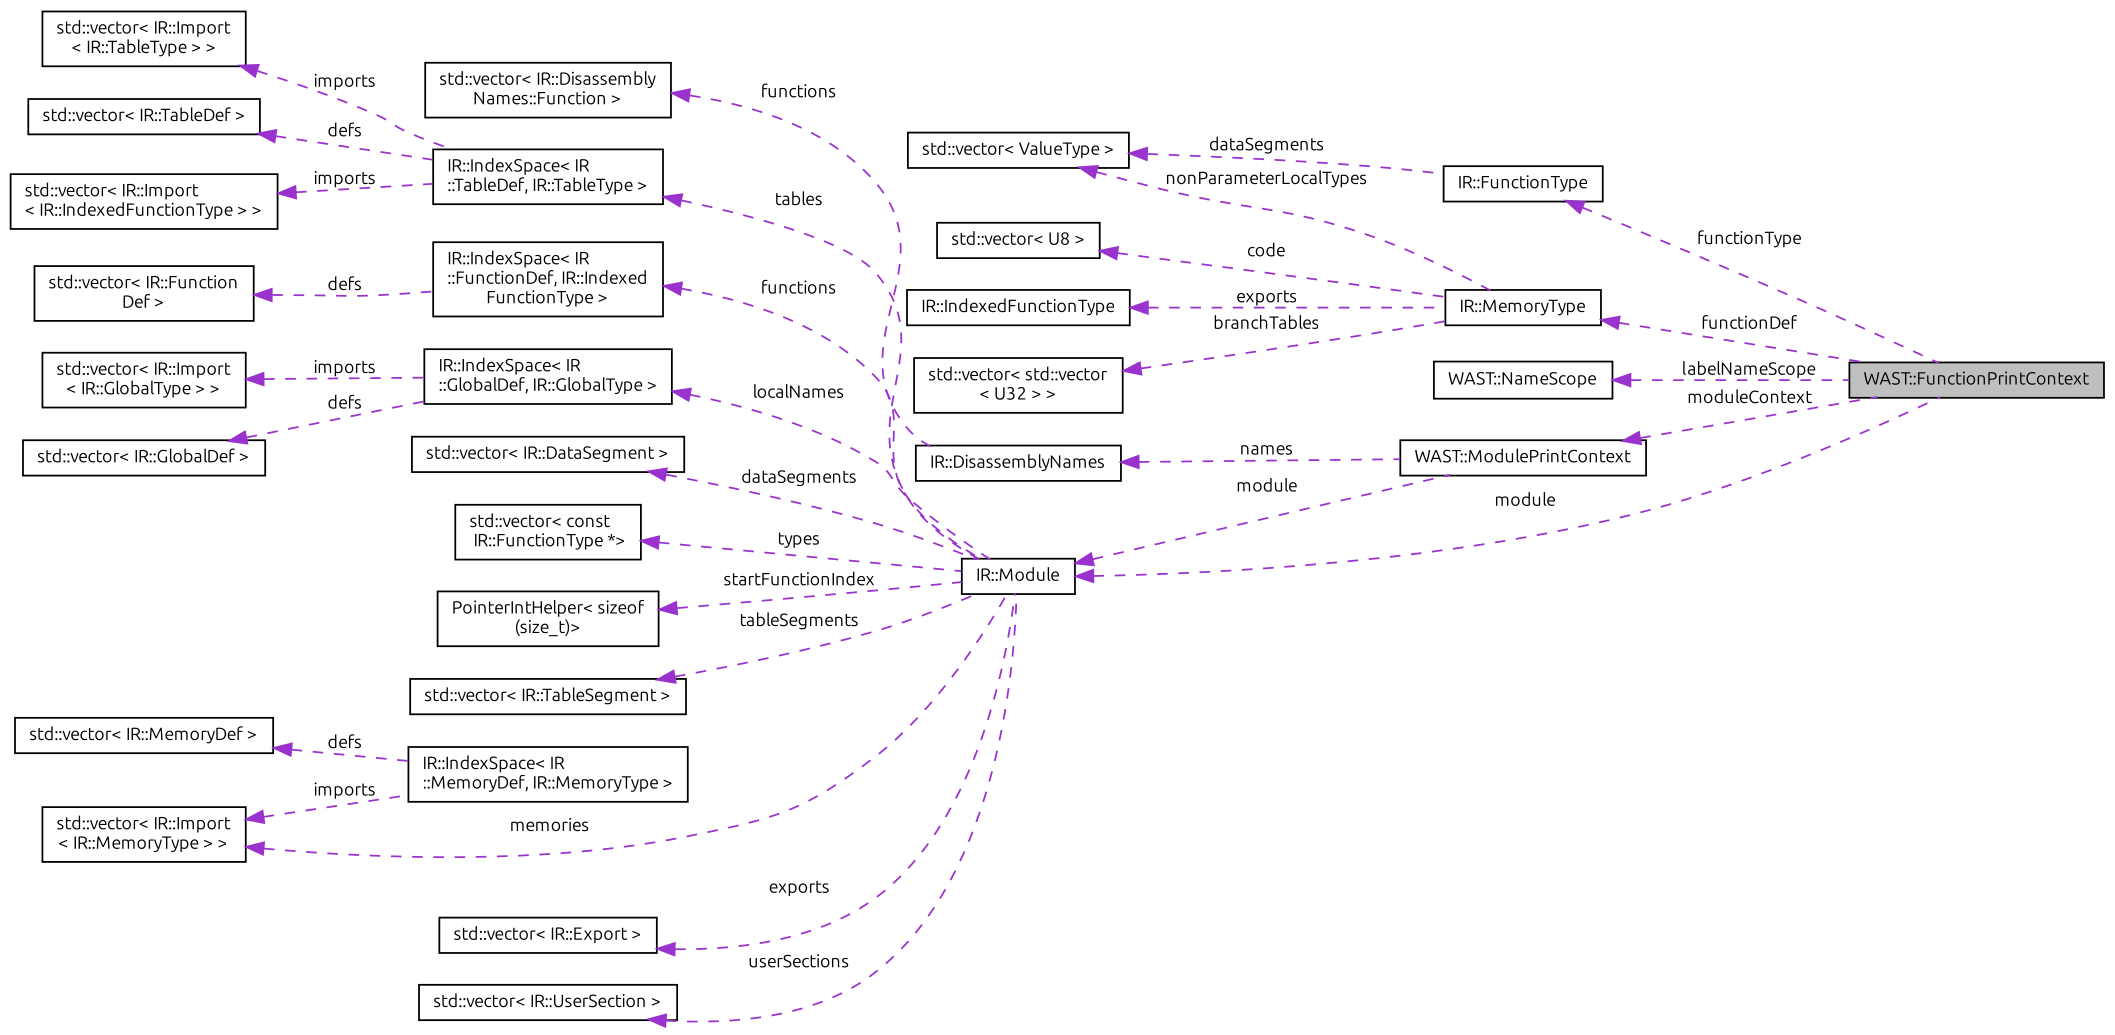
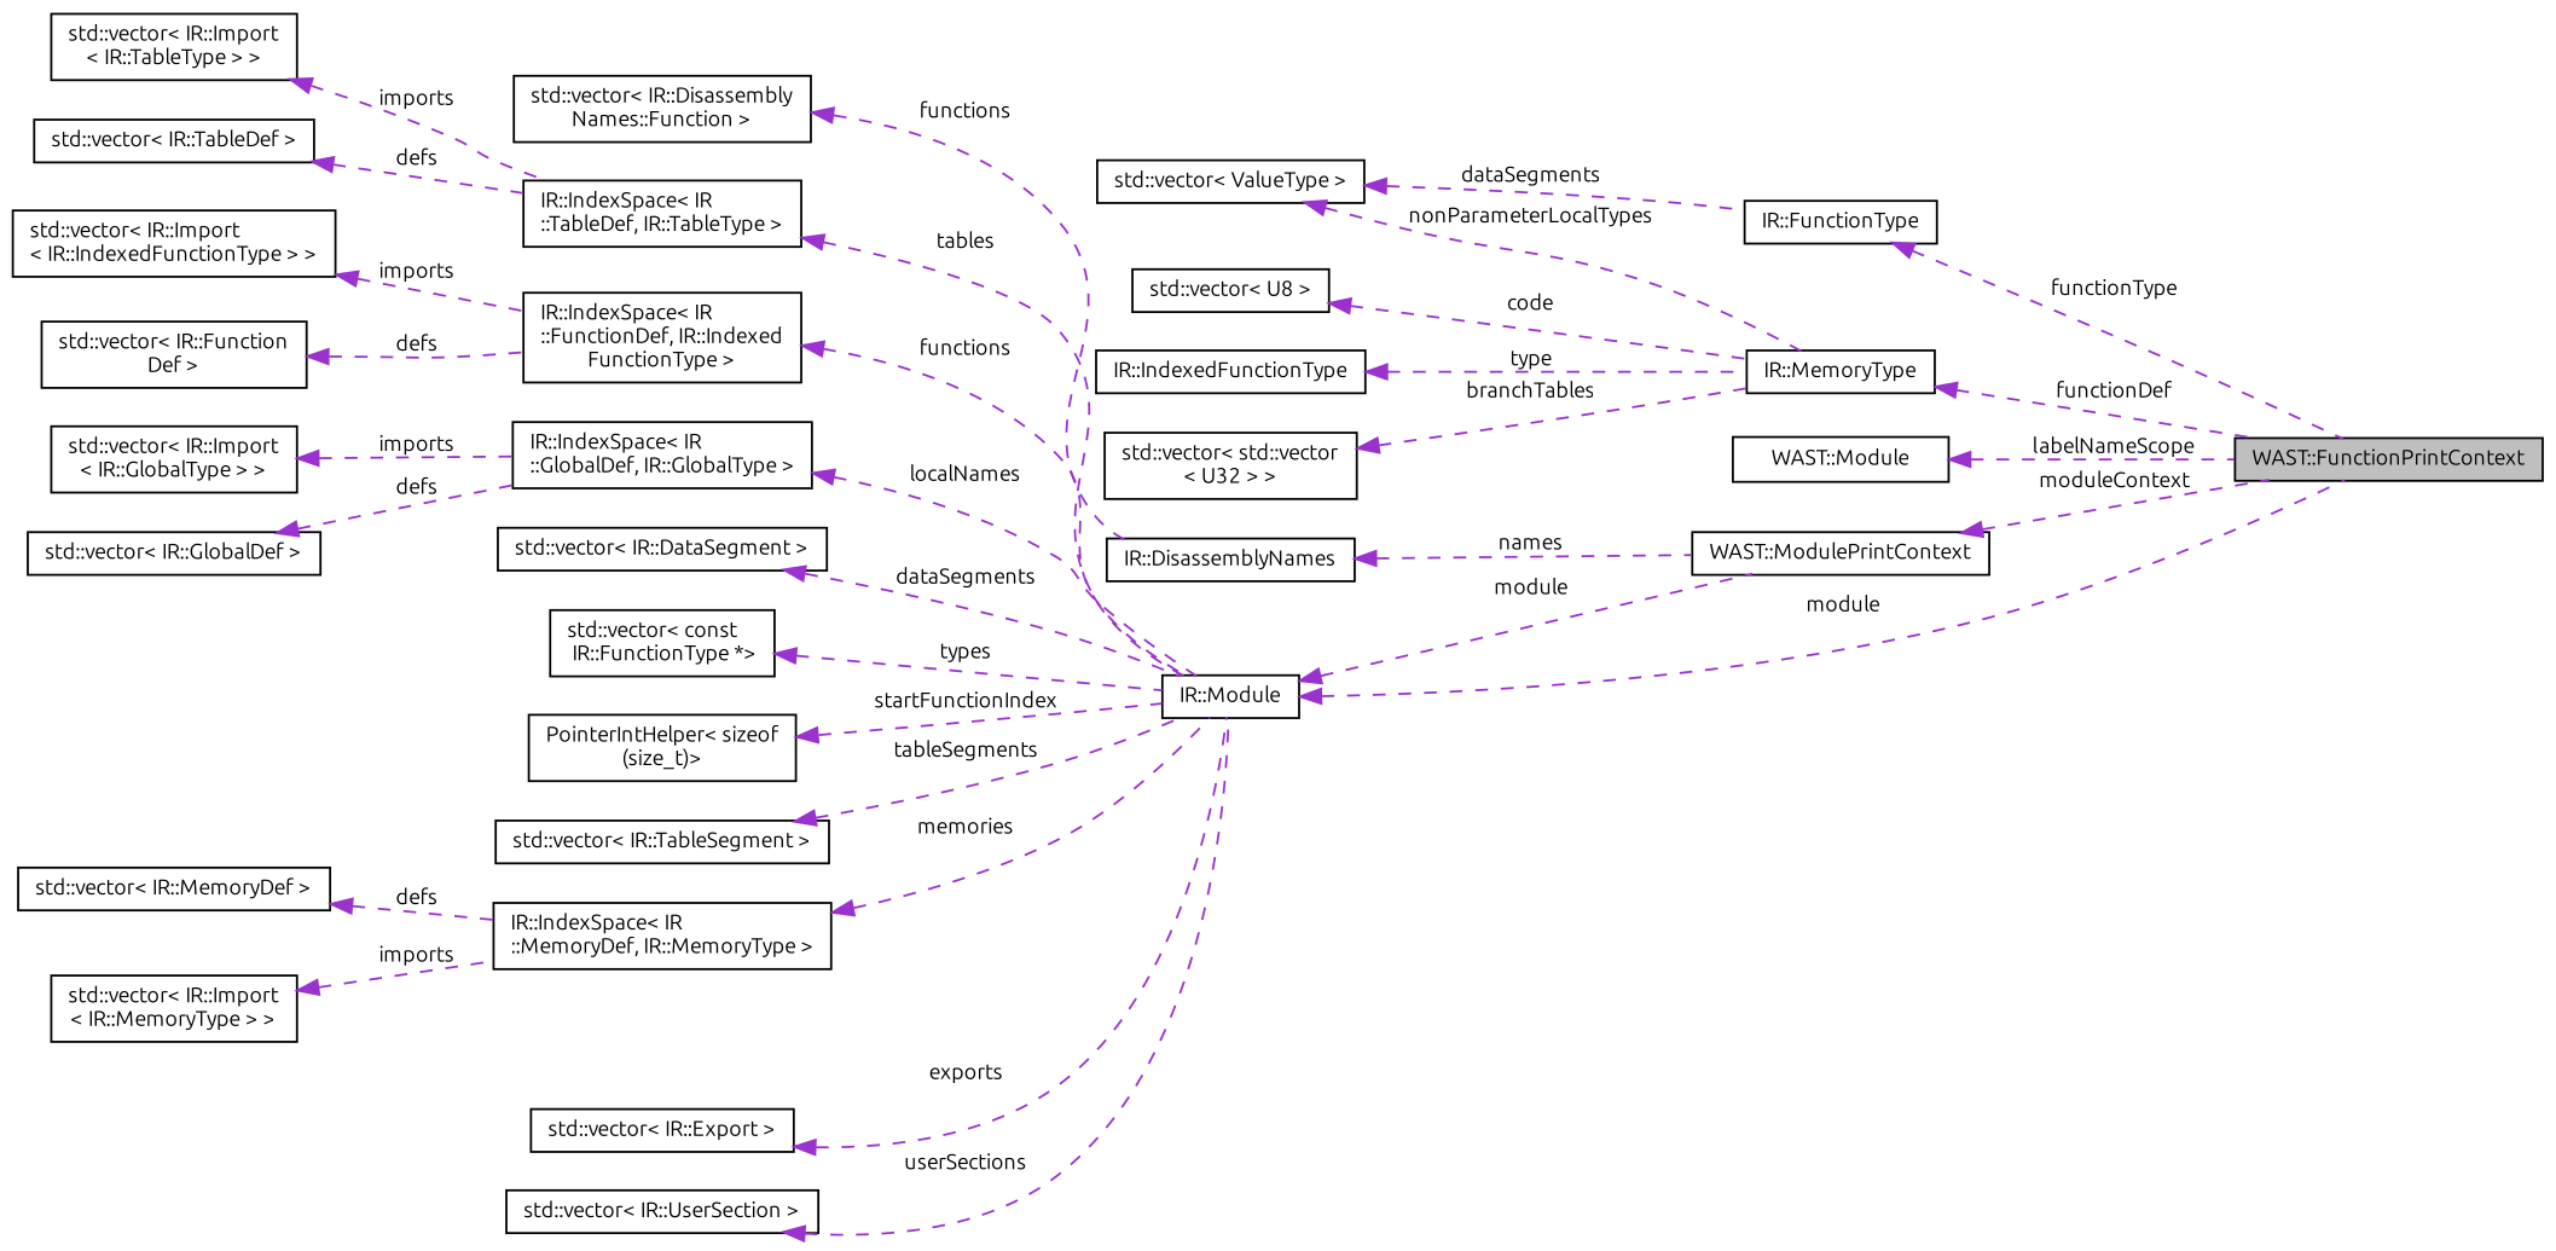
  digraph {
    fontname=Ubuntu
    rankdir=LR
    node [color=black fillcolor=white fontname=Ubuntu fontsize=10 shape=record style=filled]
    edge [color=darkorchid3 dir=back fontname=Ubuntu fontsize=10 labelfontname=Helvetica labelfontsize=10 style=dashed]
    n1 [fillcolor=grey75 fontcolor=black height=0.2 label="WAST::FunctionPrintContext" width=0.4]
    n2 [height=0.2 label="IR::MemoryType" width=0.4]
    n3 [height=0.2 label="std::vector\< ValueType \>" width=0.4]
    n4 [height=0.2 label="IR::FunctionType" width=0.4]
    n5 [height=0.2 label="std::vector\< U8 \>" width=0.4]
    n6 [height=0.2 label="IR::IndexedFunctionType" width=0.4]
    n7 [height=0.2 label="std::vector\< std::vector\l\< U32 \> \>" width=0.4]
-   n8 [height=0.2 label="WAST::NameScope" width=0.4]
+   n8 [height=0.2 label="WAST::Module" width=0.4]
    n9 [height=0.2 label="IR::Module" width=0.4]
    n10 [height=0.2 label="WAST::ModulePrintContext" width=0.4]
    n11 [height=0.2 label="IR::IndexSpace\< IR\l::TableDef, IR::TableType \>" width=0.4]
    n12 [height=0.2 label="std::vector\< IR::Import\l\< IR::TableType \> \>" width=0.4]
    n13 [height=0.2 label="std::vector\< IR::TableDef \>" width=0.4]
    n14 [height=0.2 label="IR::IndexSpace\< IR\l::FunctionDef, IR::Indexed\lFunctionType \>" width=0.4]
    n15 [height=0.2 label="std::vector\< IR::Function\lDef \>" width=0.4]
    n16 [height=0.2 label="std::vector\< IR::Import\l\< IR::IndexedFunctionType \> \>" width=0.4]
    n17 [height=0.2 label="IR::IndexSpace\< IR\l::GlobalDef, IR::GlobalType \>" width=0.4]
    n18 [height=0.2 label="std::vector\< IR::Import\l\< IR::GlobalType \> \>" width=0.4]
    n19 [height=0.2 label="std::vector\< IR::GlobalDef \>" width=0.4]
    n20 [height=0.2 label="std::vector\< IR::DataSegment \>" width=0.4]
    n21 [height=0.2 label="std::vector\< const\l IR::FunctionType *\>" width=0.4]
    n22 [height=0.2 label="PointerIntHelper\< sizeof\l(size_t)\>" width=0.4]
    n23 [height=0.2 label="std::vector\< IR::TableSegment \>" width=0.4]
    n24 [height=0.2 label="IR::IndexSpace\< IR\l::MemoryDef, IR::MemoryType \>" width=0.4]
    n25 [height=0.2 label="std::vector\< IR::MemoryDef \>" width=0.4]
    n26 [height=0.2 label="std::vector\< IR::Import\l\< IR::MemoryType \> \>" width=0.4]
    n27 [height=0.2 label="std::vector\< IR::Export \>" width=0.4]
    n28 [height=0.2 label="std::vector\< IR::UserSection \>" width=0.4]
    n29 [height=0.2 label="IR::DisassemblyNames" width=0.4]
    n30 [height=0.2 label="std::vector\< IR::Disassembly\lNames::Function \>" width=0.4]
    n2 -> n1 [label=" functionDef"]
    n3 -> n2 [label=" nonParameterLocalTypes"]
    n3 -> n4 [label=" dataSegments"]
    n4 -> n1 [label=" functionType"]
    n5 -> n2 [label=" code"]
-   n6 -> n2 [label=" exports"]
+   n6 -> n2 [label=" type"]
    n7 -> n2 [label=" branchTables"]
    n8 -> n1 [label=" labelNameScope"]
    n9 -> n1 [label=" module"]
    n9 -> n10 [label=" module"]
    n10 -> n1 [label=" moduleContext"]
    n11 -> n9 [label=" tables"]
    n12 -> n11 [label=" imports"]
    n13 -> n11 [label=" defs"]
    n14 -> n9 [label=" functions"]
    n15 -> n14 [label=" defs"]
-   n16 -> n11 [label=" imports"]
+   n16 -> n14 [label=" imports"]
    n17 -> n9 [label=" localNames"]
    n18 -> n17 [label=" imports"]
    n19 -> n17 [label=" defs"]
    n20 -> n9 [label=" dataSegments"]
    n21 -> n9 [label=" types"]
    n22 -> n9 [label=" startFunctionIndex"]
    n23 -> n9 [label=" tableSegments"]
-   n26 -> n9 [label=" memories"]
+   n24 -> n9 [label=" memories"]
    n25 -> n24 [label=" defs"]
    n26 -> n24 [label=" imports"]
    n27 -> n9 [label=" exports"]
    n28 -> n9 [label=" userSections"]
    n29 -> n10 [label=" names"]
    n30 -> n29 [label=" functions"]
  }
